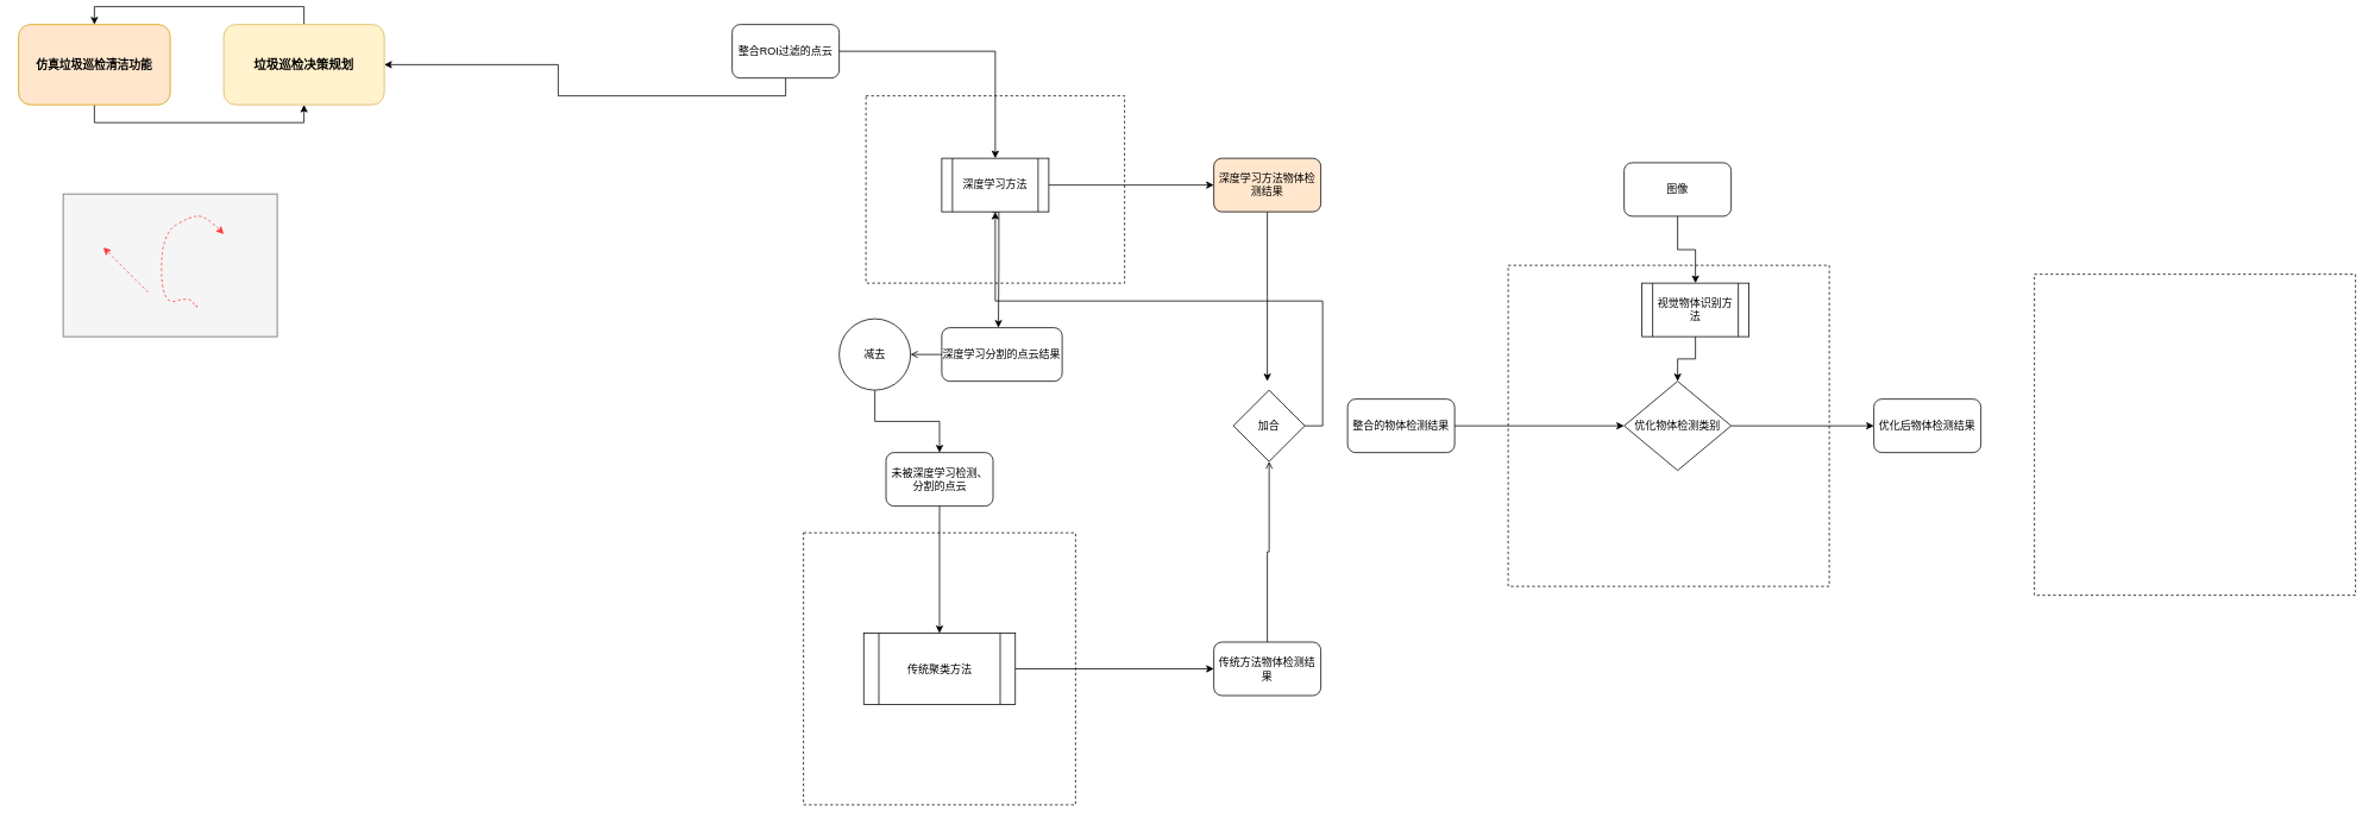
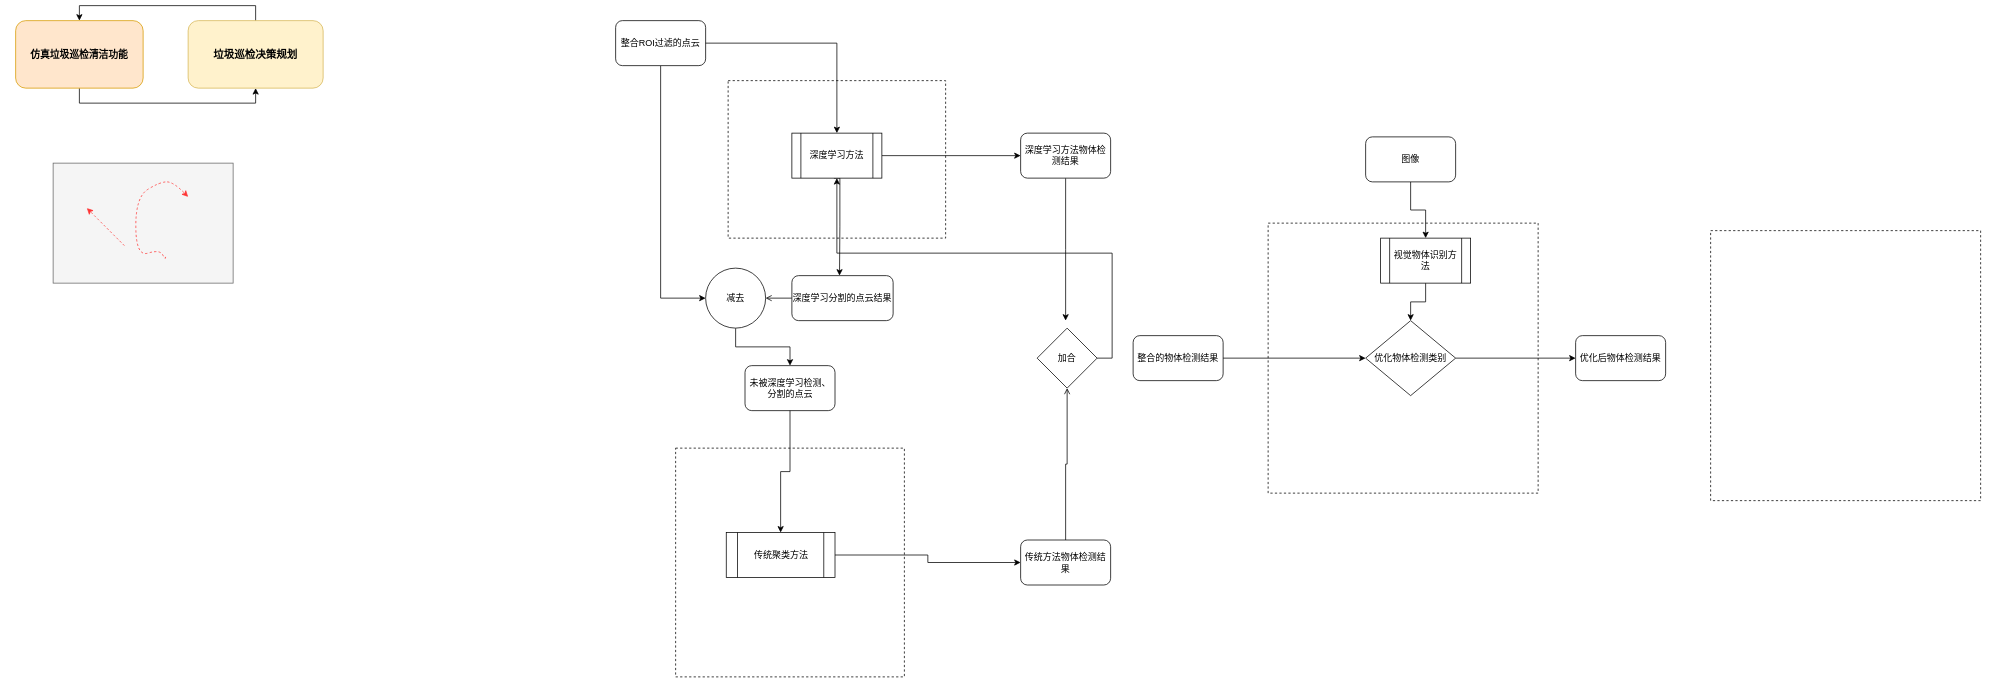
  <mxCell id="0" />
  <mxCell id="1" parent="0" />
  <mxCell id="2" style="edgeStyle=orthogonalEdgeStyle;rounded=0;orthogonalLoop=1;jettySize=auto;html=1;exitX=0.5;exitY=1;exitDx=0;exitDy=0;entryX=0.5;entryY=1;entryDx=0;entryDy=0;" parent="1" source="3" target="5" edge="1"><mxGeometry relative="1" as="geometry" /></mxCell>
  <mxCell id="3" value="&lt;font style=&quot;font-size: 13px&quot;&gt;&lt;b&gt;仿真垃圾巡检清洁功能&lt;/b&gt;&lt;/font&gt;" style="rounded=1;whiteSpace=wrap;html=1;fillColor=#ffe6cc;strokeColor=#d79b00;" parent="1" vertex="1"><mxGeometry x="20" y="20" width="170" height="90" as="geometry" /></mxCell>
  <mxCell id="4" style="edgeStyle=orthogonalEdgeStyle;rounded=0;orthogonalLoop=1;jettySize=auto;html=1;exitX=0.5;exitY=0;exitDx=0;exitDy=0;entryX=0.5;entryY=0;entryDx=0;entryDy=0;" parent="1" source="5" target="3" edge="1"><mxGeometry relative="1" as="geometry" /></mxCell>
  <mxCell id="5" value="&lt;b&gt;&lt;font style=&quot;font-size: 14px&quot;&gt;垃圾巡检决策规划&lt;/font&gt;&lt;/b&gt;" style="rounded=1;whiteSpace=wrap;html=1;fillColor=#fff2cc;strokeColor=#d6b656;" parent="1" vertex="1"><mxGeometry x="250" y="20" width="180" height="90" as="geometry" /></mxCell>
  <mxCell id="6" value="" style="rounded=0;whiteSpace=wrap;html=1;fillColor=#f5f5f5;strokeColor=#666666;fontColor=#333333;" parent="1" vertex="1"><mxGeometry x="70" y="210" width="240" height="160" as="geometry" /></mxCell>
  <mxCell id="7" value="" style="shape=image;html=1;verticalAlign=top;verticalLabelPosition=bottom;labelBackgroundColor=#ffffff;imageAspect=0;aspect=fixed;image=https://cdn3.iconfinder.com/data/icons/mix-and-miscellaneous/93/cross_handrawn_close-128.png" parent="1" vertex="1"><mxGeometry x="110" y="260" width="10" height="10" as="geometry" /></mxCell>
  <mxCell id="8" value="" style="shape=image;html=1;verticalAlign=top;verticalLabelPosition=bottom;labelBackgroundColor=#ffffff;imageAspect=0;aspect=fixed;image=https://cdn3.iconfinder.com/data/icons/mix-and-miscellaneous/93/cross_handrawn_close-128.png" parent="1" vertex="1"><mxGeometry x="120" y="270" width="10" height="10" as="geometry" /></mxCell>
  <mxCell id="9" value="" style="shape=image;html=1;verticalAlign=top;verticalLabelPosition=bottom;labelBackgroundColor=#ffffff;imageAspect=0;aspect=fixed;image=https://cdn3.iconfinder.com/data/icons/mix-and-miscellaneous/93/cross_handrawn_close-128.png" parent="1" vertex="1"><mxGeometry x="110" y="300" width="10" height="10" as="geometry" /></mxCell>
  <mxCell id="10" value="" style="shape=image;html=1;verticalAlign=top;verticalLabelPosition=bottom;labelBackgroundColor=#ffffff;imageAspect=0;aspect=fixed;image=https://cdn3.iconfinder.com/data/icons/mix-and-miscellaneous/93/cross_handrawn_close-128.png" parent="1" vertex="1"><mxGeometry x="180" y="250" width="10" height="10" as="geometry" /></mxCell>
  <mxCell id="11" value="" style="shape=image;html=1;verticalAlign=top;verticalLabelPosition=bottom;labelBackgroundColor=#ffffff;imageAspect=0;aspect=fixed;image=https://cdn3.iconfinder.com/data/icons/mix-and-miscellaneous/93/cross_handrawn_close-128.png" parent="1" vertex="1"><mxGeometry x="155" y="280" width="10" height="10" as="geometry" /></mxCell>
  <mxCell id="12" value="" style="shape=image;html=1;verticalAlign=top;verticalLabelPosition=bottom;labelBackgroundColor=#ffffff;imageAspect=0;aspect=fixed;image=https://cdn3.iconfinder.com/data/icons/mix-and-miscellaneous/93/cross_handrawn_close-128.png" parent="1" vertex="1"><mxGeometry x="200" y="310" width="10" height="10" as="geometry" /></mxCell>
  <mxCell id="13" value="" style="shape=image;html=1;verticalAlign=top;verticalLabelPosition=bottom;labelBackgroundColor=#ffffff;imageAspect=0;aspect=fixed;image=https://cdn3.iconfinder.com/data/icons/mix-and-miscellaneous/93/cross_handrawn_close-128.png" parent="1" vertex="1"><mxGeometry x="250" y="260" width="10" height="10" as="geometry" /></mxCell>
  <mxCell id="14" value="" style="shape=image;html=1;verticalAlign=top;verticalLabelPosition=bottom;labelBackgroundColor=#ffffff;imageAspect=0;aspect=fixed;image=https://cdn3.iconfinder.com/data/icons/mix-and-miscellaneous/93/cross_handrawn_close-128.png" parent="1" vertex="1"><mxGeometry x="215" y="270" width="10" height="10" as="geometry" /></mxCell>
  <mxCell id="15" value="" style="curved=1;endArrow=classic;html=1;dashed=1;strokeColor=#FF3333;" parent="1" edge="1"><mxGeometry width="50" height="50" relative="1" as="geometry"><mxPoint x="165" y="320" as="sourcePoint" /><mxPoint x="115" y="270" as="targetPoint" /><Array as="points"><mxPoint x="165" y="320" /><mxPoint x="115" y="270" /></Array></mxGeometry></mxCell>
  <mxCell id="16" value="" style="curved=1;endArrow=classic;html=1;dashed=1;strokeColor=#FF3333;entryX=0.25;entryY=0;entryDx=0;entryDy=0;" parent="1" edge="1"><mxGeometry width="50" height="50" relative="1" as="geometry"><mxPoint x="220" y="335" as="sourcePoint" /><mxPoint x="250" y="255" as="targetPoint" /><Array as="points"><mxPoint x="220" y="340" /><mxPoint x="212.5" y="325" /><mxPoint x="180.5" y="335" /><mxPoint x="180" y="255" /><mxPoint x="212.5" y="235" /><mxPoint x="230.5" y="235" /></Array></mxGeometry></mxCell>
  <mxCell id="17" value="" style="shape=image;html=1;verticalAlign=top;verticalLabelPosition=bottom;labelBackgroundColor=#ffffff;imageAspect=0;aspect=fixed;image=https://cdn0.iconfinder.com/data/icons/streamline-emoji-1/48/094-robot-face-3-128.png" parent="1" vertex="1"><mxGeometry x="240" y="300" width="70" height="70" as="geometry" /></mxCell>
- <mxCell id="18" style="edgeStyle=orthogonalEdgeStyle;rounded=0;orthogonalLoop=1;jettySize=auto;html=1;exitX=0.5;exitY=1;exitDx=0;exitDy=0;" edge="1" parent="1" source="19" target="5"><mxGeometry relative="1" as="geometry" /></mxCell>
+ <mxCell id="18" style="edgeStyle=orthogonalEdgeStyle;rounded=0;orthogonalLoop=1;jettySize=auto;html=1;exitX=0.5;exitY=1;exitDx=0;exitDy=0;entryX=0;entryY=0.5;entryDx=0;entryDy=0;" edge="1" parent="1" source="19" target="28"><mxGeometry relative="1" as="geometry" /></mxCell>
  <mxCell id="19" value="整合ROI过滤的点云" style="rounded=1;whiteSpace=wrap;html=1;" vertex="1" parent="1"><mxGeometry x="820" y="20" width="120" height="60" as="geometry" /></mxCell>
  <mxCell id="20" value="" style="rounded=0;whiteSpace=wrap;html=1;dashed=1;" vertex="1" parent="1"><mxGeometry x="970" y="100" width="290" height="210" as="geometry" /></mxCell>
  <mxCell id="21" style="edgeStyle=orthogonalEdgeStyle;rounded=0;orthogonalLoop=1;jettySize=auto;html=1;exitX=0.5;exitY=1;exitDx=0;exitDy=0;" edge="1" parent="1"><mxGeometry relative="1" as="geometry"><mxPoint x="1111" y="230" as="sourcePoint" /><mxPoint x="1118.5" y="360" as="targetPoint" /><Array as="points"><mxPoint x="1119" y="230" /><mxPoint x="1119" y="295" /></Array></mxGeometry></mxCell>
  <mxCell id="22" style="edgeStyle=orthogonalEdgeStyle;rounded=0;orthogonalLoop=1;jettySize=auto;html=1;exitX=1;exitY=0.5;exitDx=0;exitDy=0;" edge="1" parent="1" source="23" target="37"><mxGeometry relative="1" as="geometry" /></mxCell>
  <mxCell id="23" value="深度学习方法" style="shape=process;whiteSpace=wrap;html=1;backgroundOutline=1;" vertex="1" parent="1"><mxGeometry x="1055" y="170" width="120" height="60" as="geometry" /></mxCell>
  <mxCell id="24" style="edgeStyle=orthogonalEdgeStyle;rounded=0;orthogonalLoop=1;jettySize=auto;html=1;exitX=1;exitY=0.5;exitDx=0;exitDy=0;" edge="1" parent="1" source="19" target="23"><mxGeometry relative="1" as="geometry" /></mxCell>
  <mxCell id="25" style="edgeStyle=orthogonalEdgeStyle;rounded=0;orthogonalLoop=1;jettySize=auto;html=1;exitX=0;exitY=0.5;exitDx=0;exitDy=0;entryX=1;entryY=0.5;entryDx=0;entryDy=0;endArrow=open;" edge="1" parent="1" source="26" target="28"><mxGeometry relative="1" as="geometry" /></mxCell>
  <mxCell id="26" value="深度学习分割的点云结果" style="rounded=1;whiteSpace=wrap;html=1;" vertex="1" parent="1"><mxGeometry x="1055" y="360" width="135" height="60" as="geometry" /></mxCell>
  <mxCell id="27" style="edgeStyle=orthogonalEdgeStyle;rounded=0;orthogonalLoop=1;jettySize=auto;html=1;exitX=0.5;exitY=1;exitDx=0;exitDy=0;" edge="1" parent="1" source="28" target="29"><mxGeometry relative="1" as="geometry" /></mxCell>
  <mxCell id="28" value="减去" style="ellipse;whiteSpace=wrap;html=1;" vertex="1" parent="1"><mxGeometry x="940" y="350" width="80" height="80" as="geometry" /></mxCell>
- <mxCell id="29" value="未被深度学习检测、分割的点云" style="rounded=1;whiteSpace=wrap;html=1;" vertex="1" parent="1"><mxGeometry x="992.5" y="500" width="120" height="60" as="geometry" /></mxCell>
+ <mxCell id="29" value="未被深度学习检测、分割的点云" style="rounded=1;whiteSpace=wrap;html=1;" vertex="1" parent="1"><mxGeometry x="992.5" y="480" width="120" height="60" as="geometry" /></mxCell>
  <mxCell id="30" value="" style="whiteSpace=wrap;html=1;aspect=fixed;dashed=1;" vertex="1" parent="1"><mxGeometry x="900" y="590" width="305" height="305" as="geometry" /></mxCell>
  <mxCell id="31" style="edgeStyle=orthogonalEdgeStyle;rounded=0;orthogonalLoop=1;jettySize=auto;html=1;exitX=1;exitY=0.5;exitDx=0;exitDy=0;entryX=0;entryY=0.5;entryDx=0;entryDy=0;" edge="1" parent="1" source="32" target="35"><mxGeometry relative="1" as="geometry" /></mxCell>
- <mxCell id="32" value="传统聚类方法" style="shape=process;whiteSpace=wrap;html=1;backgroundOutline=1;" vertex="1" parent="1"><mxGeometry x="967.5" y="702.5" width="170" height="80" as="geometry" /></mxCell>
+ <mxCell id="32" value="传统聚类方法" style="shape=process;whiteSpace=wrap;html=1;backgroundOutline=1;" vertex="1" parent="1"><mxGeometry x="967.5" y="702.5" width="145" height="60" as="geometry" /></mxCell>
  <mxCell id="33" style="edgeStyle=orthogonalEdgeStyle;rounded=0;orthogonalLoop=1;jettySize=auto;html=1;exitX=0.5;exitY=1;exitDx=0;exitDy=0;entryX=0.5;entryY=0;entryDx=0;entryDy=0;" edge="1" parent="1" source="29" target="32"><mxGeometry relative="1" as="geometry" /></mxCell>
  <mxCell id="34" style="edgeStyle=orthogonalEdgeStyle;rounded=0;orthogonalLoop=1;jettySize=auto;html=1;endArrow=open;" edge="1" parent="1" source="35" target="39"><mxGeometry relative="1" as="geometry" /></mxCell>
  <mxCell id="35" value="传统方法物体检测结果" style="rounded=1;whiteSpace=wrap;html=1;" vertex="1" parent="1"><mxGeometry x="1360" y="712.5" width="120" height="60" as="geometry" /></mxCell>
  <mxCell id="36" style="edgeStyle=orthogonalEdgeStyle;rounded=0;orthogonalLoop=1;jettySize=auto;html=1;exitX=0.5;exitY=1;exitDx=0;exitDy=0;" edge="1" parent="1" source="37"><mxGeometry relative="1" as="geometry"><mxPoint x="1420" y="420" as="targetPoint" /></mxGeometry></mxCell>
- <mxCell id="37" value="深度学习方法物体检测结果" style="rounded=1;whiteSpace=wrap;html=1;fillColor=#ffe6cc;" vertex="1" parent="1"><mxGeometry x="1360" y="170" width="120" height="60" as="geometry" /></mxCell>
+ <mxCell id="37" value="深度学习方法物体检测结果" style="rounded=1;whiteSpace=wrap;html=1;" vertex="1" parent="1"><mxGeometry x="1360" y="170" width="120" height="60" as="geometry" /></mxCell>
  <mxCell id="38" style="edgeStyle=orthogonalEdgeStyle;rounded=0;orthogonalLoop=1;jettySize=auto;html=1;exitX=1;exitY=0.5;exitDx=0;exitDy=0;" edge="1" parent="1" source="39" target="23"><mxGeometry relative="1" as="geometry" /></mxCell>
  <mxCell id="39" value="加合" style="rhombus;whiteSpace=wrap;html=1;" vertex="1" parent="1"><mxGeometry x="1382" y="430" width="80" height="80" as="geometry" /></mxCell>
  <mxCell id="40" value="整合的物体检测结果" style="rounded=1;whiteSpace=wrap;html=1;" vertex="1" parent="1"><mxGeometry x="1510" y="440" width="120" height="60" as="geometry" /></mxCell>
  <mxCell id="41" value="" style="whiteSpace=wrap;html=1;aspect=fixed;dashed=1;" vertex="1" parent="1"><mxGeometry x="1690" y="290" width="360" height="360" as="geometry" /></mxCell>
  <mxCell id="42" style="edgeStyle=orthogonalEdgeStyle;rounded=0;orthogonalLoop=1;jettySize=auto;html=1;exitX=0.5;exitY=1;exitDx=0;exitDy=0;" edge="1" parent="1" source="43" target="47"><mxGeometry relative="1" as="geometry" /></mxCell>
  <mxCell id="43" value="视觉物体识别方法" style="shape=process;whiteSpace=wrap;html=1;backgroundOutline=1;" vertex="1" parent="1"><mxGeometry x="1840" y="310" width="120" height="60" as="geometry" /></mxCell>
  <mxCell id="44" style="edgeStyle=orthogonalEdgeStyle;rounded=0;orthogonalLoop=1;jettySize=auto;html=1;exitX=0.5;exitY=1;exitDx=0;exitDy=0;entryX=0.5;entryY=0;entryDx=0;entryDy=0;" edge="1" parent="1" source="45" target="43"><mxGeometry relative="1" as="geometry" /></mxCell>
  <mxCell id="45" value="图像" style="rounded=1;whiteSpace=wrap;html=1;" vertex="1" parent="1"><mxGeometry x="1820" y="175" width="120" height="60" as="geometry" /></mxCell>
  <mxCell id="46" style="edgeStyle=orthogonalEdgeStyle;rounded=0;orthogonalLoop=1;jettySize=auto;html=1;exitX=1;exitY=0.5;exitDx=0;exitDy=0;" edge="1" parent="1" source="47" target="50"><mxGeometry relative="1" as="geometry" /></mxCell>
  <mxCell id="47" value="优化物体检测类别" style="rhombus;whiteSpace=wrap;html=1;" vertex="1" parent="1"><mxGeometry x="1820" y="420" width="120" height="100" as="geometry" /></mxCell>
  <mxCell id="48" style="edgeStyle=orthogonalEdgeStyle;rounded=0;orthogonalLoop=1;jettySize=auto;html=1;exitX=1;exitY=0.5;exitDx=0;exitDy=0;" edge="1" parent="1" source="40" target="47"><mxGeometry relative="1" as="geometry" /></mxCell>
  <mxCell id="49" value="" style="whiteSpace=wrap;html=1;aspect=fixed;dashed=1;" vertex="1" parent="1"><mxGeometry x="2280" y="300" width="360" height="360" as="geometry" /></mxCell>
  <mxCell id="50" value="优化后物体检测结果" style="rounded=1;whiteSpace=wrap;html=1;" vertex="1" parent="1"><mxGeometry x="2100" y="440" width="120" height="60" as="geometry" /></mxCell>
